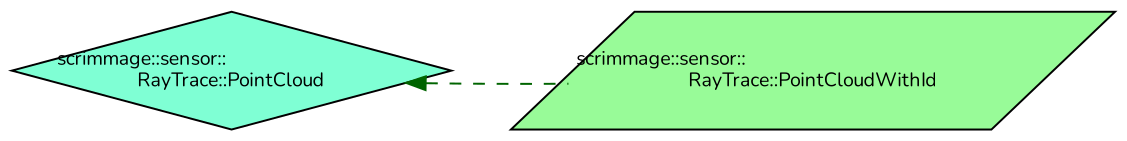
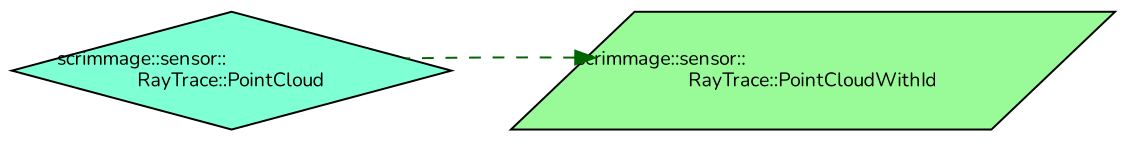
  digraph {
    rankdir=LR
    fontname=Nunito
    node [color=black fontname=Nunito fontsize=10 style=filled]
    n1 [fillcolor=aquamarine height=0.2 label="scrimmage::sensor::\lRayTrace::PointCloud" shape=diamond width=0.4]
    n2 [fillcolor=palegreen height=0.2 label="scrimmage::sensor::\lRayTrace::PointCloudWithId" shape=parallelogram width=0.4]
-   n1 -> n2 [color=darkgreen dir=back fontname=Nunito fontsize=10 labelfontname=Helvetica labelfontsize=10 style=dashed]
+   n2 -> n1 [color=darkgreen dir=back fontname=Nunito fontsize=10 labelfontname=Helvetica labelfontsize=10 style=dashed]
  }
